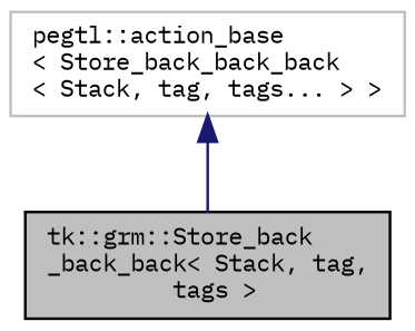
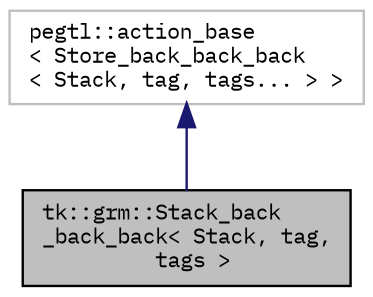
  digraph {
    fontname="IBM Plex Mono"
    node [fontname="IBM Plex Mono" fontsize=9 shape=record]
-   n1 [color=black fillcolor=grey75 fontcolor=black height=0.2 label="tk::grm::Store_back\l_back_back\< Stack, tag,\l tags \>" style=filled width=0.4]
+   n1 [color=black fillcolor=grey75 fontcolor=black height=0.2 label="tk::grm::Stack_back\l_back_back\< Stack, tag,\l tags \>" style=filled width=0.4]
    n2 [color=grey75 height=0.2 label="pegtl::action_base\l\< Store_back_back_back\l\< Stack, tag, tags... \> \>" width=0.4]
    n2 -> n1 [color=midnightblue dir=back fontname="IBM Plex Mono" fontsize=9 labelfontname="sans-serif" labelfontsize=9 style=solid]
  }
